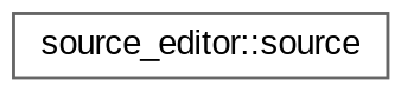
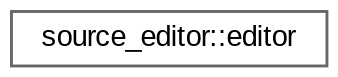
  digraph {
    rankdir=LR
    fontname="Liberation Sans"
-   n1 [color=grey40 fillcolor=white fontname="Liberation Sans" fontsize=10 height=0.2 label="source_editor::source" shape=box style=filled width=0.4]
+   n1 [color=grey40 fillcolor=white fontname="Liberation Sans" fontsize=10 height=0.2 label="source_editor::editor" shape=box style=filled width=0.4]
  }
